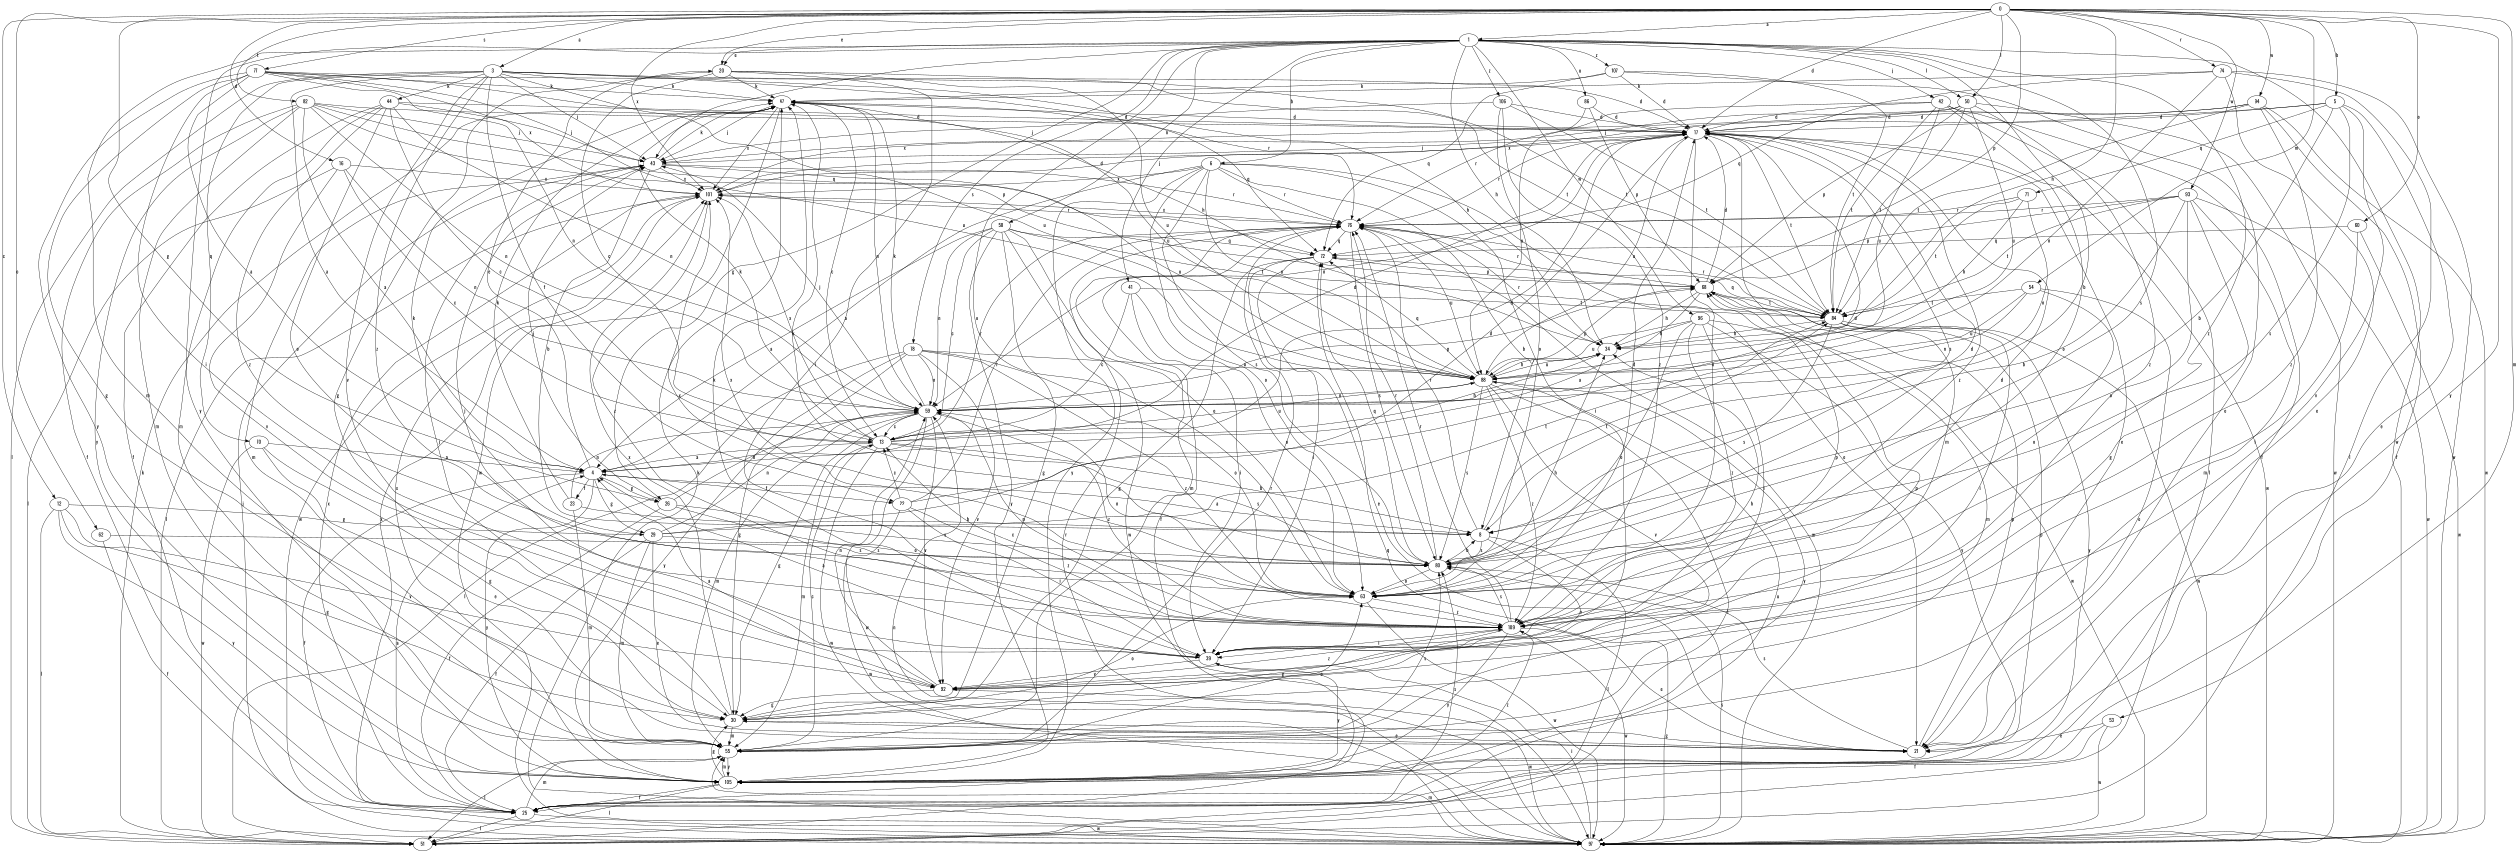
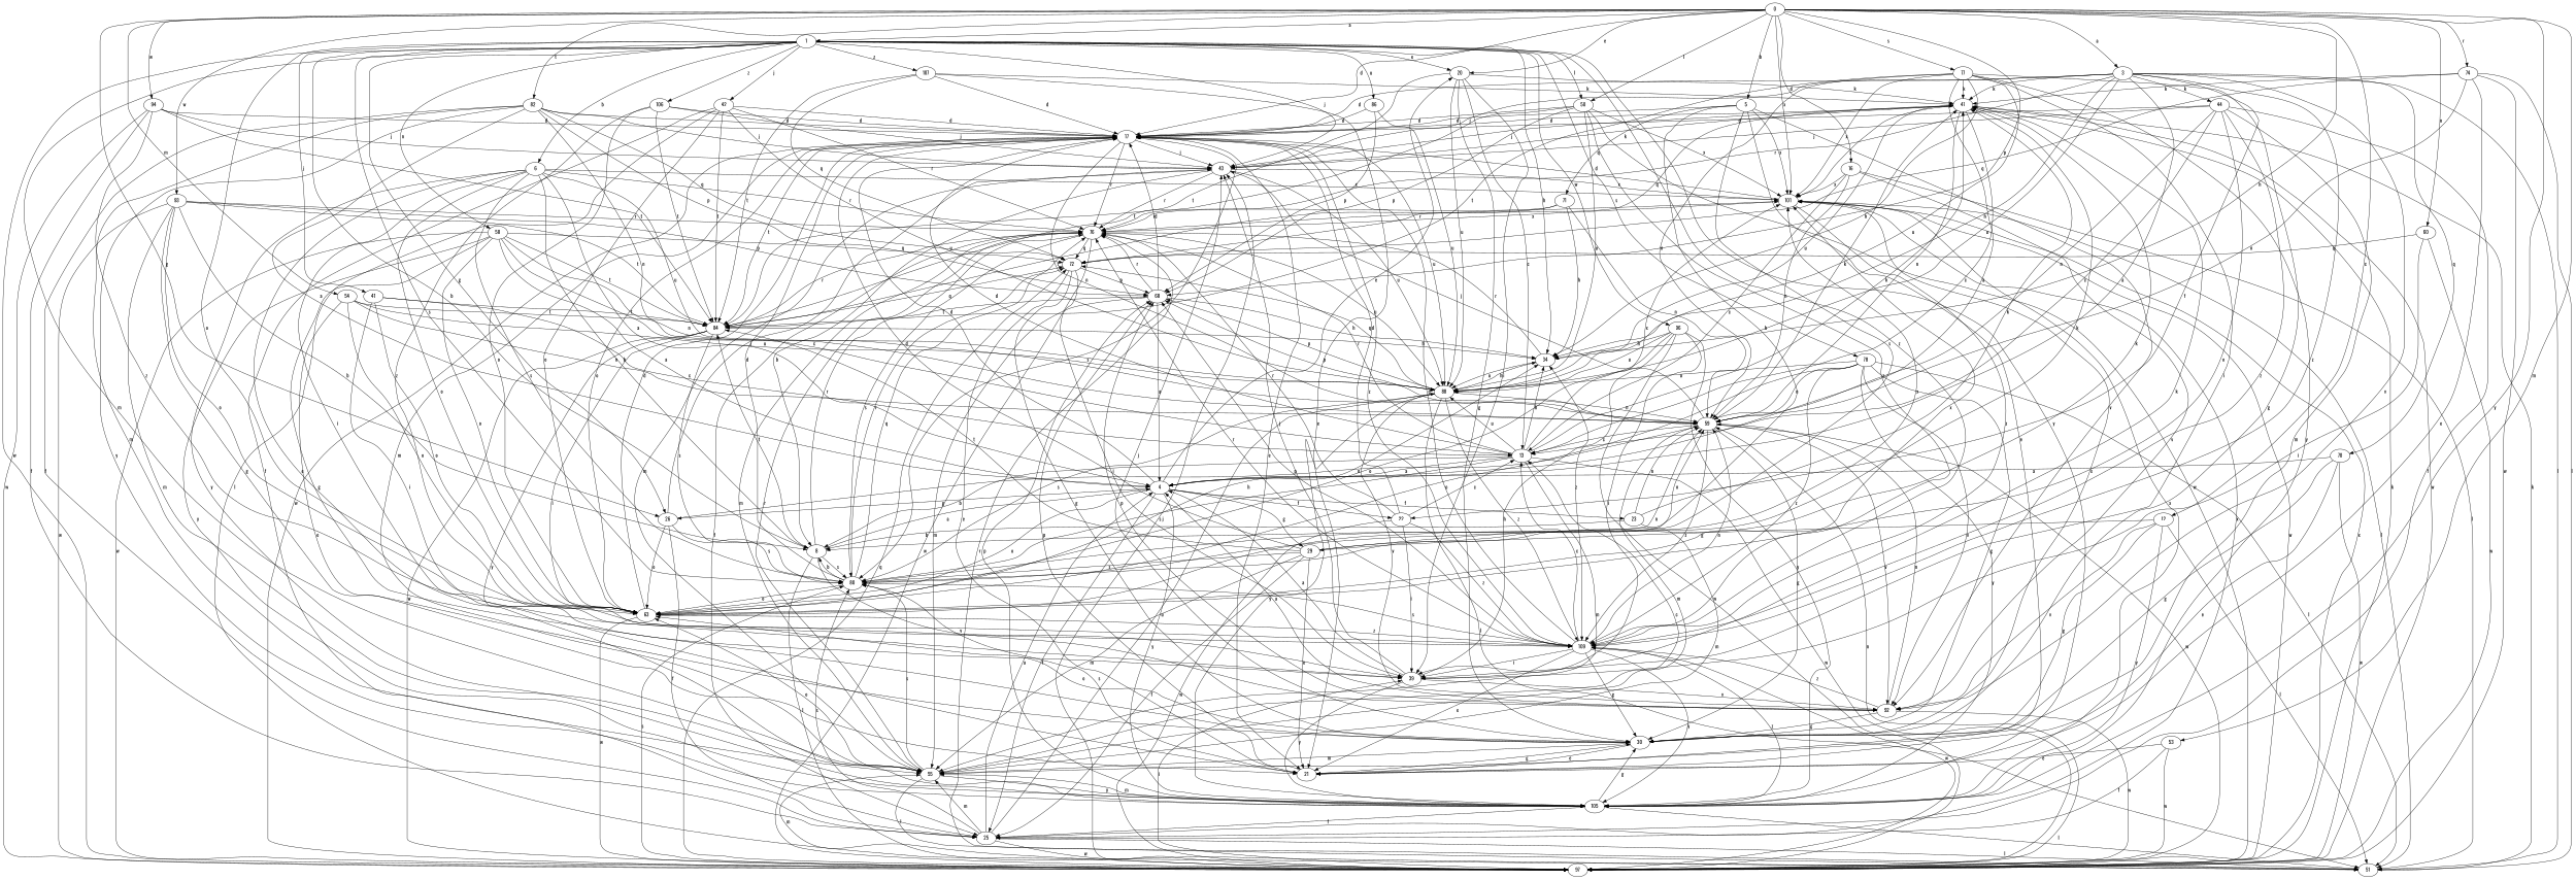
  strict digraph {
    fontname=Oswald
    node [fontname=Oswald]
    edge [fontname=Oswald]
    0
    1
    3
    5
    12
    16
    17
    20
    26
    34
    50
    53
    54
    60
-   62
    68
    74
    77
    82
    93
    n21 [label=94]
    101
    105
    6
    8
    41
    42
    43
    55
    58
    63
    78
    80
    86
    96
    97
    106
    107
    109
    4
    22
    44
    47
    51
    70
    76
    88
    92
    21
    71
    29
    30
    13
    59
    84
    39
    25
    72
    23
    0 -> 1 [label=a]
    0 -> 3 [label=a]
    0 -> 5 [label=b]
    0 -> 12 [label=c]
    0 -> 16 [label=d]
    0 -> 17 [label=d]
    0 -> 20 [label=e]
    0 -> 26 [label=g]
    0 -> 34 [label=h]
    0 -> 50 [label=l]
    0 -> 53 [label=m]
    0 -> 54 [label=m]
    0 -> 60 [label=o]
-   0 -> 62 [label=o]
    0 -> 68 [label=p]
    0 -> 74 [label=r]
    0 -> 77 [label=s]
    0 -> 82 [label=t]
    0 -> 93 [label=w]
    0 -> n21 [label=w]
    0 -> 101 [label=x]
    0 -> 105 [label=y]
    1 -> 20 [label=e]
    1 -> 26 [label=g]
    1 -> 34 [label=h]
    1 -> 50 [label=l]
    1 -> 105 [label=y]
    1 -> 6 [label=b]
    1 -> 8 [label=b]
    1 -> 41 [label=j]
    1 -> 42 [label=j]
    1 -> 43 [label=j]
    1 -> 55 [label=m]
    1 -> 58 [label=n]
    1 -> 63 [label=o]
    1 -> 78 [label=s]
    1 -> 80 [label=s]
    1 -> 86 [label=u]
    1 -> 96 [label=w]
    1 -> 97 [label=w]
    1 -> 106 [label=z]
    1 -> 107 [label=z]
    1 -> 109 [label=z]
    3 -> 17 [label=d]
    3 -> 34 [label=h]
    3 -> 43 [label=j]
    3 -> 109 [label=z]
    3 -> 4 [label=a]
    3 -> 22 [label=f]
    3 -> 44 [label=k]
    3 -> 47 [label=k]
    3 -> 51 [label=l]
    3 -> 70 [label=q]
    3 -> 76 [label=r]
    3 -> 88 [label=u]
    3 -> 92 [label=v]
    5 -> 17 [label=d]
    5 -> 101 [label=x]
    5 -> 8 [label=b]
    5 -> 80 [label=s]
    5 -> 92 [label=v]
    5 -> 21 [label=e]
    5 -> 71 [label=q]
    12 -> 105 [label=y]
    12 -> 51 [label=l]
    12 -> 92 [label=v]
    12 -> 29 [label=g]
    12 -> 30 [label=g]
    16 -> 101 [label=x]
    16 -> 51 [label=l]
    16 -> 92 [label=v]
    16 -> 13 [label=c]
    16 -> 59 [label=n]
    17 -> 43 [label=j]
    17 -> 55 [label=m]
    17 -> 63 [label=o]
    17 -> 80 [label=s]
    17 -> 97 [label=w]
    17 -> 109 [label=z]
    17 -> 76 [label=r]
    17 -> 88 [label=u]
    17 -> 21 [label=e]
    17 -> 59 [label=n]
    17 -> 84 [label=t]
    20 -> 47 [label=k]
    20 -> 88 [label=u]
    20 -> 30 [label=g]
    20 -> 13 [label=c]
    20 -> 84 [label=t]
    20 -> 39 [label=i]
    26 -> 43 [label=j]
    26 -> 63 [label=o]
    26 -> 80 [label=s]
    26 -> 59 [label=n]
    26 -> 25 [label=f]
    34 -> 76 [label=r]
    34 -> 88 [label=u]
    50 -> 17 [label=d]
    50 -> 68 [label=p]
    50 -> 101 [label=x]
    50 -> 97 [label=w]
    50 -> 109 [label=z]
    50 -> 88 [label=u]
    50 -> 84 [label=t]
    53 -> 97 [label=w]
    53 -> 21 [label=e]
    53 -> 25 [label=f]
    54 -> 63 [label=o]
    54 -> 88 [label=u]
    54 -> 21 [label=e]
    54 -> 59 [label=n]
    54 -> 84 [label=t]
    60 -> 97 [label=w]
    60 -> 39 [label=i]
    60 -> 72 [label=q]
-   62 -> 80 [label=s]
-   62 -> 25 [label=f]
    68 -> 17 [label=d]
    68 -> 34 [label=h]
    68 -> 55 [label=m]
    68 -> 4 [label=a]
    68 -> 76 [label=r]
    68 -> 84 [label=t]
    74 -> 97 [label=w]
    74 -> 47 [label=k]
    74 -> 51 [label=l]
    74 -> 21 [label=e]
    74 -> 59 [label=n]
    74 -> 72 [label=q]
    77 -> 34 [label=h]
    77 -> 101 [label=x]
    77 -> 105 [label=y]
    77 -> 4 [label=a]
    77 -> 47 [label=k]
    77 -> 88 [label=u]
    77 -> 30 [label=g]
    77 -> 59 [label=n]
    77 -> 84 [label=t]
    77 -> 39 [label=i]
    82 -> 17 [label=d]
    82 -> 68 [label=p]
    82 -> 105 [label=y]
    82 -> 43 [label=j]
    82 -> 55 [label=m]
    82 -> 4 [label=a]
    82 -> 59 [label=n]
    82 -> 25 [label=f]
    82 -> 72 [label=q]
    93 -> 68 [label=p]
    93 -> 8 [label=b]
    93 -> 55 [label=m]
    93 -> 63 [label=o]
    93 -> 97 [label=w]
    93 -> 76 [label=r]
    93 -> 30 [label=g]
    93 -> 84 [label=t]
    n21 -> 17 [label=d]
    n21 -> 43 [label=j]
    n21 -> 97 [label=w]
    n21 -> 109 [label=z]
    n21 -> 84 [label=t]
    n21 -> 25 [label=f]
    101 -> 17 [label=d]
    101 -> 97 [label=w]
    101 -> 109 [label=z]
    101 -> 51 [label=l]
    101 -> 76 [label=r]
    105 -> 68 [label=p]
    105 -> 101 [label=x]
    105 -> 55 [label=m]
    105 -> 109 [label=z]
    105 -> 51 [label=l]
    105 -> 30 [label=g]
    105 -> 25 [label=f]
    6 -> 101 [label=x]
    6 -> 105 [label=y]
    6 -> 8 [label=b]
    6 -> 63 [label=o]
    6 -> 80 [label=s]
    6 -> 4 [label=a]
    6 -> 76 [label=r]
    6 -> 88 [label=u]
    6 -> 21 [label=e]
    6 -> 39 [label=i]
    8 -> 80 [label=s]
    8 -> 4 [label=a]
    8 -> 51 [label=l]
    8 -> 76 [label=r]
    8 -> 92 [label=v]
    8 -> 84 [label=t]
    41 -> 63 [label=o]
    41 -> 13 [label=c]
    41 -> 84 [label=t]
    41 -> 39 [label=i]
    42 -> 17 [label=d]
    42 -> 63 [label=o]
    42 -> 51 [label=l]
    42 -> 76 [label=r]
    42 -> 88 [label=u]
    42 -> 84 [label=t]
    42 -> 25 [label=f]
    43 -> 101 [label=x]
    43 -> 8 [label=b]
    43 -> 55 [label=m]
    43 -> 47 [label=k]
    43 -> 76 [label=r]
    43 -> 88 [label=u]
    55 -> 105 [label=y]
    55 -> 63 [label=o]
    55 -> 80 [label=s]
    55 -> 51 [label=l]
    55 -> 76 [label=r]
    55 -> 13 [label=c]
    58 -> 105 [label=y]
    58 -> 63 [label=o]
    58 -> 97 [label=w]
    58 -> 4 [label=a]
    58 -> 30 [label=g]
    58 -> 13 [label=c]
    58 -> 59 [label=n]
    58 -> 84 [label=t]
    58 -> 72 [label=q]
    63 -> 17 [label=d]
    63 -> 34 [label=h]
    63 -> 101 [label=x]
    63 -> 97 [label=w]
    63 -> 109 [label=z]
    63 -> 59 [label=n]
    78 -> 105 [label=y]
    78 -> 63 [label=o]
    78 -> 109 [label=z]
    78 -> 51 [label=l]
    78 -> 88 [label=u]
    78 -> 92 [label=v]
    78 -> 30 [label=g]
    78 -> 59 [label=n]
    80 -> 17 [label=d]
    80 -> 101 [label=x]
    80 -> 8 [label=b]
    80 -> 63 [label=o]
    80 -> 47 [label=k]
    80 -> 76 [label=r]
    80 -> 72 [label=q]
    86 -> 17 [label=d]
    86 -> 68 [label=p]
    86 -> 88 [label=u]
    96 -> 34 [label=h]
    96 -> 105 [label=y]
    96 -> 63 [label=o]
    96 -> 97 [label=w]
    96 -> 109 [label=z]
    96 -> 88 [label=u]
    96 -> 39 [label=i]
    97 -> 101 [label=x]
    97 -> 43 [label=j]
    97 -> 55 [label=m]
    97 -> 80 [label=s]
    97 -> 47 [label=k]
    97 -> 59 [label=n]
    97 -> 39 [label=i]
    97 -> 72 [label=q]
    106 -> 17 [label=d]
    106 -> 43 [label=j]
    106 -> 63 [label=o]
    106 -> 109 [label=z]
    106 -> 84 [label=t]
    107 -> 17 [label=d]
    107 -> 47 [label=k]
    107 -> 21 [label=e]
    107 -> 84 [label=t]
    107 -> 72 [label=q]
    109 -> 17 [label=d]
    109 -> 68 [label=p]
    109 -> 105 [label=y]
    109 -> 80 [label=s]
    109 -> 97 [label=w]
    109 -> 76 [label=r]
    109 -> 21 [label=e]
    109 -> 30 [label=g]
    109 -> 13 [label=c]
    109 -> 59 [label=n]
    109 -> 39 [label=i]
    4 -> 17 [label=d]
    4 -> 20 [label=e]
    4 -> 26 [label=g]
    4 -> 105 [label=y]
+   4 -> 63 [label=o]
    4 -> 22 [label=f]
    4 -> 29 [label=g]
    4 -> 25 [label=f]
    4 -> 23 [label=f]
    22 -> 17 [label=d]
    22 -> 97 [label=w]
    22 -> 109 [label=z]
    22 -> 76 [label=r]
    22 -> 13 [label=c]
    22 -> 39 [label=i]
    44 -> 17 [label=d]
    44 -> 43 [label=j]
    44 -> 55 [label=m]
    44 -> 63 [label=o]
    44 -> 109 [label=z]
    44 -> 13 [label=c]
    44 -> 59 [label=n]
    44 -> 25 [label=f]
    47 -> 17 [label=d]
    47 -> 101 [label=x]
    47 -> 43 [label=j]
    47 -> 97 [label=w]
    47 -> 88 [label=u]
    47 -> 13 [label=c]
    47 -> 59 [label=n]
    47 -> 72 [label=q]
    51 -> 47 [label=k]
    51 -> 76 [label=r]
    70 -> 97 [label=w]
    70 -> 4 [label=a]
    70 -> 21 [label=e]
    70 -> 30 [label=g]
    76 -> 101 [label=x]
    76 -> 55 [label=m]
    76 -> 80 [label=s]
    76 -> 97 [label=w]
    76 -> 88 [label=u]
    76 -> 25 [label=f]
    76 -> 72 [label=q]
    88 -> 34 [label=h]
    88 -> 68 [label=p]
    88 -> 105 [label=y]
    88 -> 80 [label=s]
    88 -> 109 [label=z]
    88 -> 51 [label=l]
    88 -> 92 [label=v]
    88 -> 59 [label=n]
    88 -> 72 [label=q]
    92 -> 68 [label=p]
    92 -> 97 [label=w]
    92 -> 109 [label=z]
    92 -> 4 [label=a]
    92 -> 30 [label=g]
    92 -> 59 [label=n]
    21 -> 68 [label=p]
    21 -> 80 [label=s]
    21 -> 30 [label=g]
    71 -> 34 [label=h]
    71 -> 76 [label=r]
    71 -> 59 [label=n]
    71 -> 84 [label=t]
    29 -> 17 [label=d]
    29 -> 55 [label=m]
    29 -> 80 [label=s]
    29 -> 47 [label=k]
    29 -> 21 [label=e]
    29 -> 59 [label=n]
    29 -> 84 [label=t]
    29 -> 25 [label=f]
    30 -> 101 [label=x]
    30 -> 43 [label=j]
    30 -> 55 [label=m]
    30 -> 63 [label=o]
    30 -> 21 [label=e]
    13 -> 17 [label=d]
    13 -> 34 [label=h]
    13 -> 101 [label=x]
    13 -> 8 [label=b]
    13 -> 55 [label=m]
    13 -> 80 [label=s]
    13 -> 97 [label=w]
    13 -> 4 [label=a]
    13 -> 47 [label=k]
    13 -> 76 [label=r]
    13 -> 88 [label=u]
    59 -> 68 [label=p]
    59 -> 43 [label=j]
    59 -> 55 [label=m]
    59 -> 97 [label=w]
    59 -> 109 [label=z]
    59 -> 47 [label=k]
    59 -> 92 [label=v]
    59 -> 30 [label=g]
    59 -> 13 [label=c]
    84 -> 34 [label=h]
    84 -> 105 [label=y]
    84 -> 80 [label=s]
    84 -> 97 [label=w]
    84 -> 76 [label=r]
    84 -> 39 [label=i]
    84 -> 72 [label=q]
    39 -> 34 [label=h]
    39 -> 105 [label=y]
    39 -> 43 [label=j]
    39 -> 4 [label=a]
    39 -> 47 [label=k]
    39 -> 92 [label=v]
    25 -> 101 [label=x]
    25 -> 55 [label=m]
    25 -> 80 [label=s]
    25 -> 97 [label=w]
    25 -> 4 [label=a]
    25 -> 51 [label=l]
    25 -> 88 [label=u]
    72 -> 68 [label=p]
    72 -> 21 [label=e]
    72 -> 30 [label=g]
    72 -> 39 [label=i]
    23 -> 8 [label=b]
    23 -> 55 [label=m]
    23 -> 47 [label=k]
    23 -> 59 [label=n]
  }
